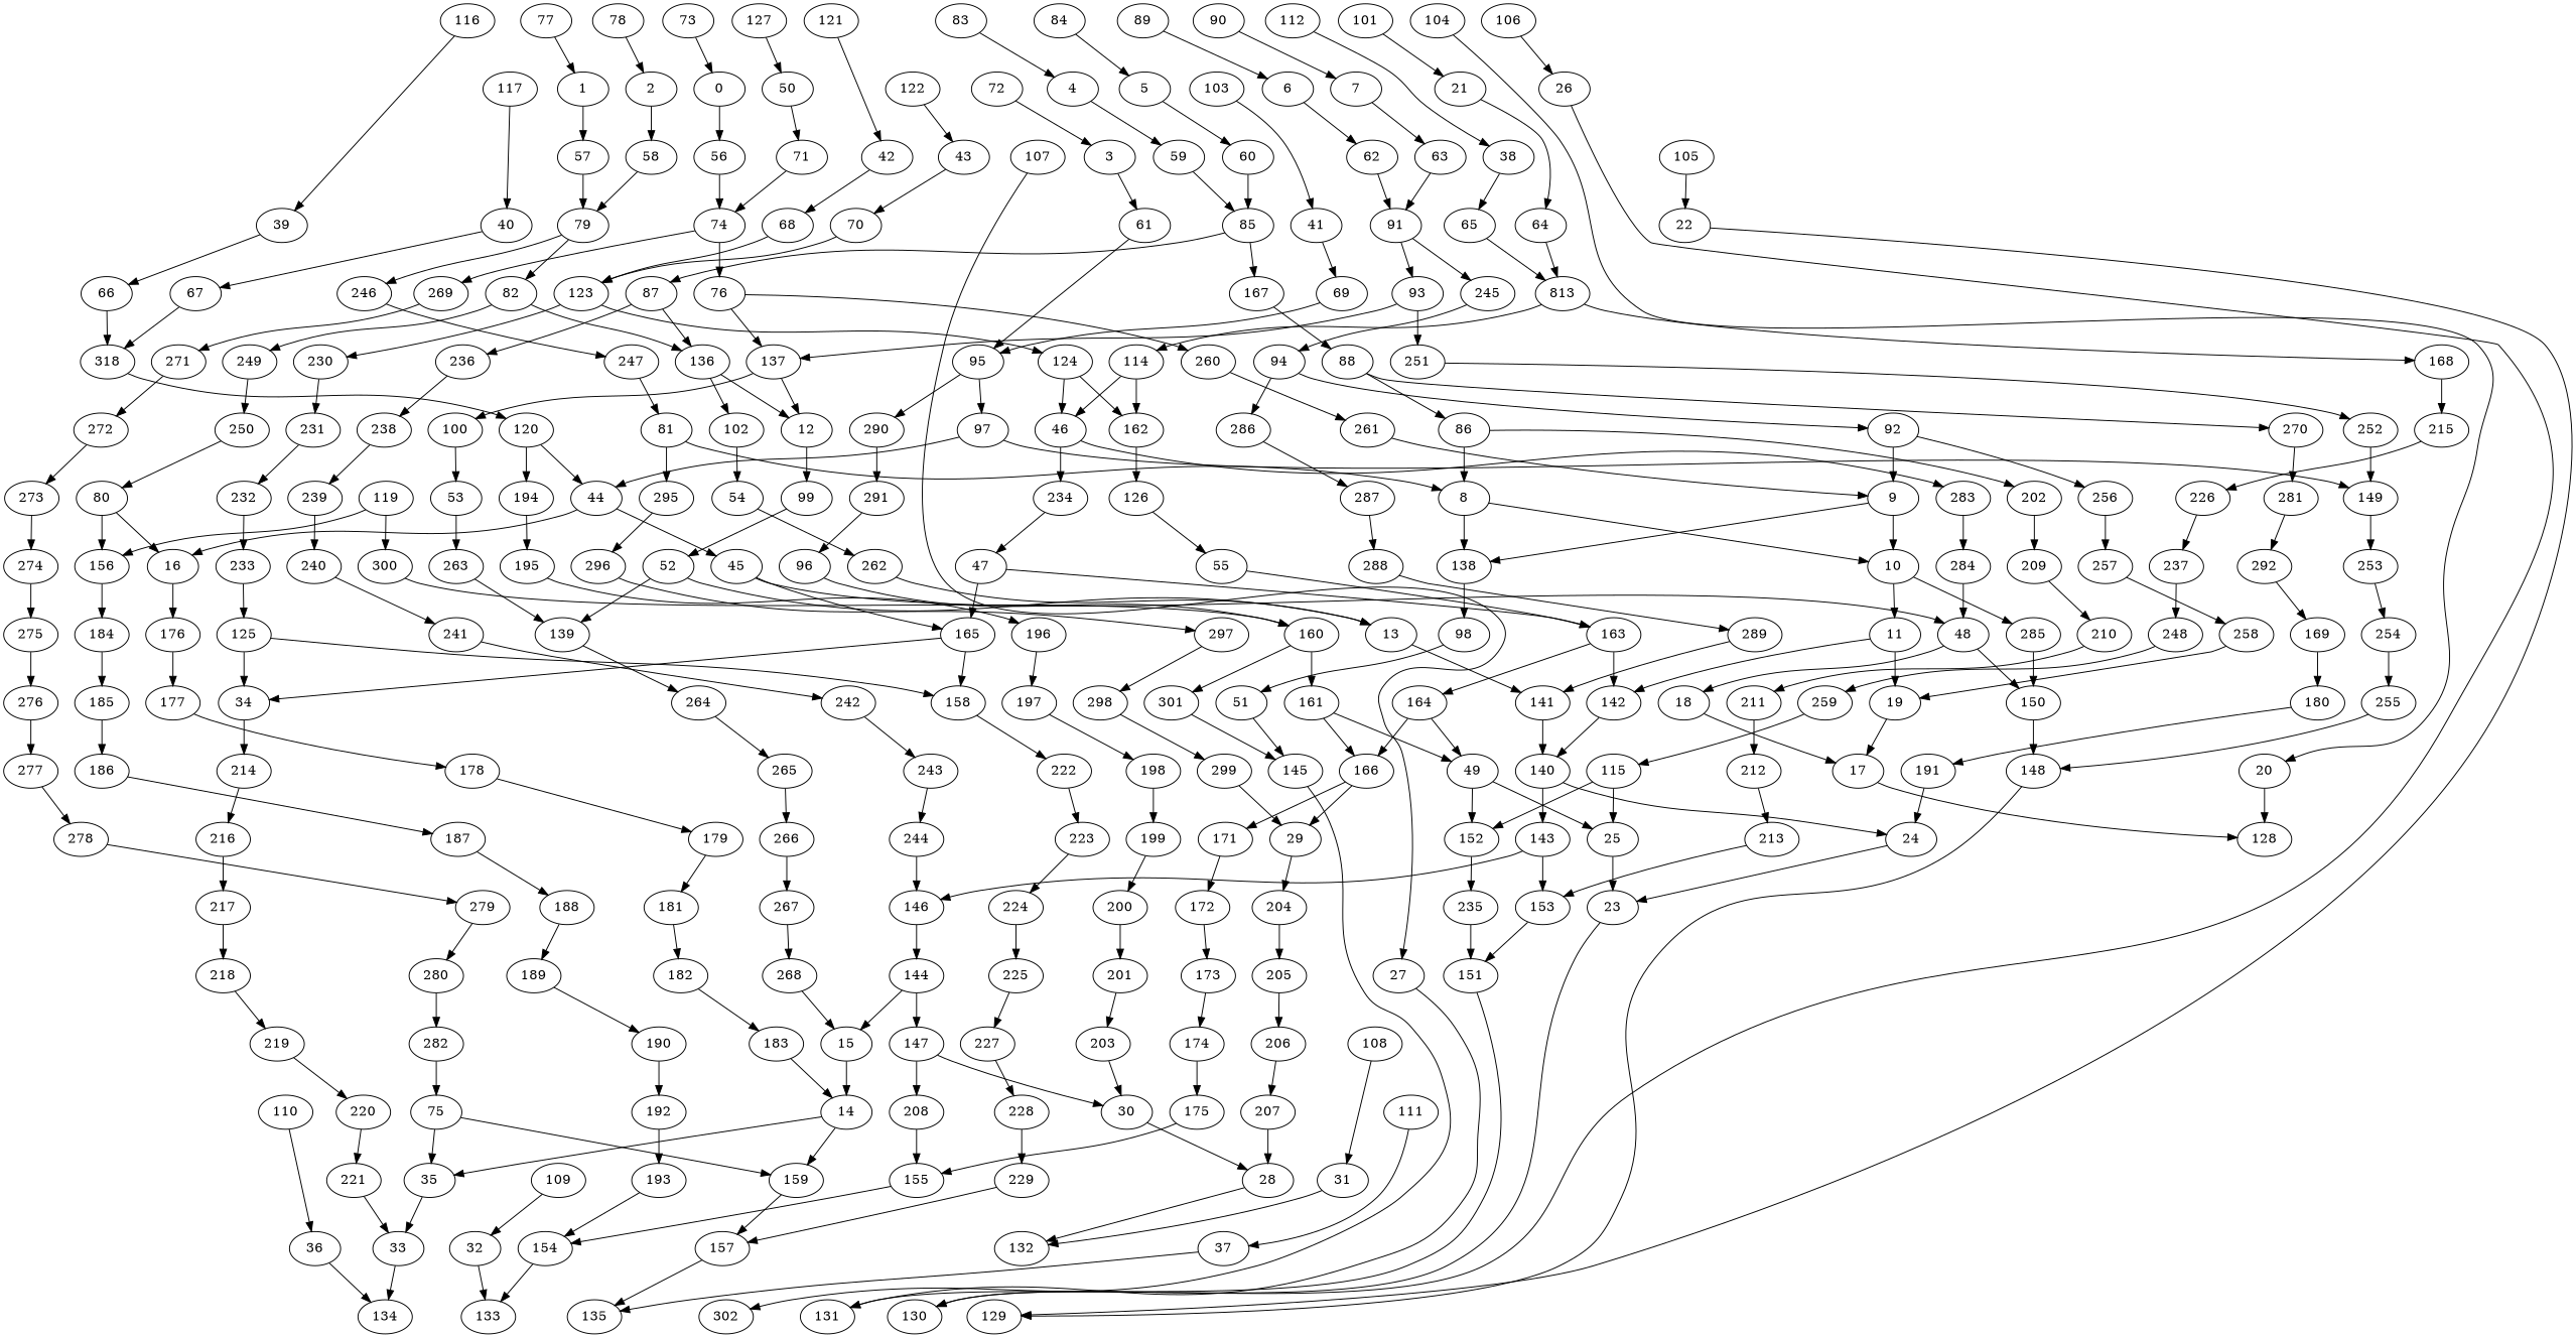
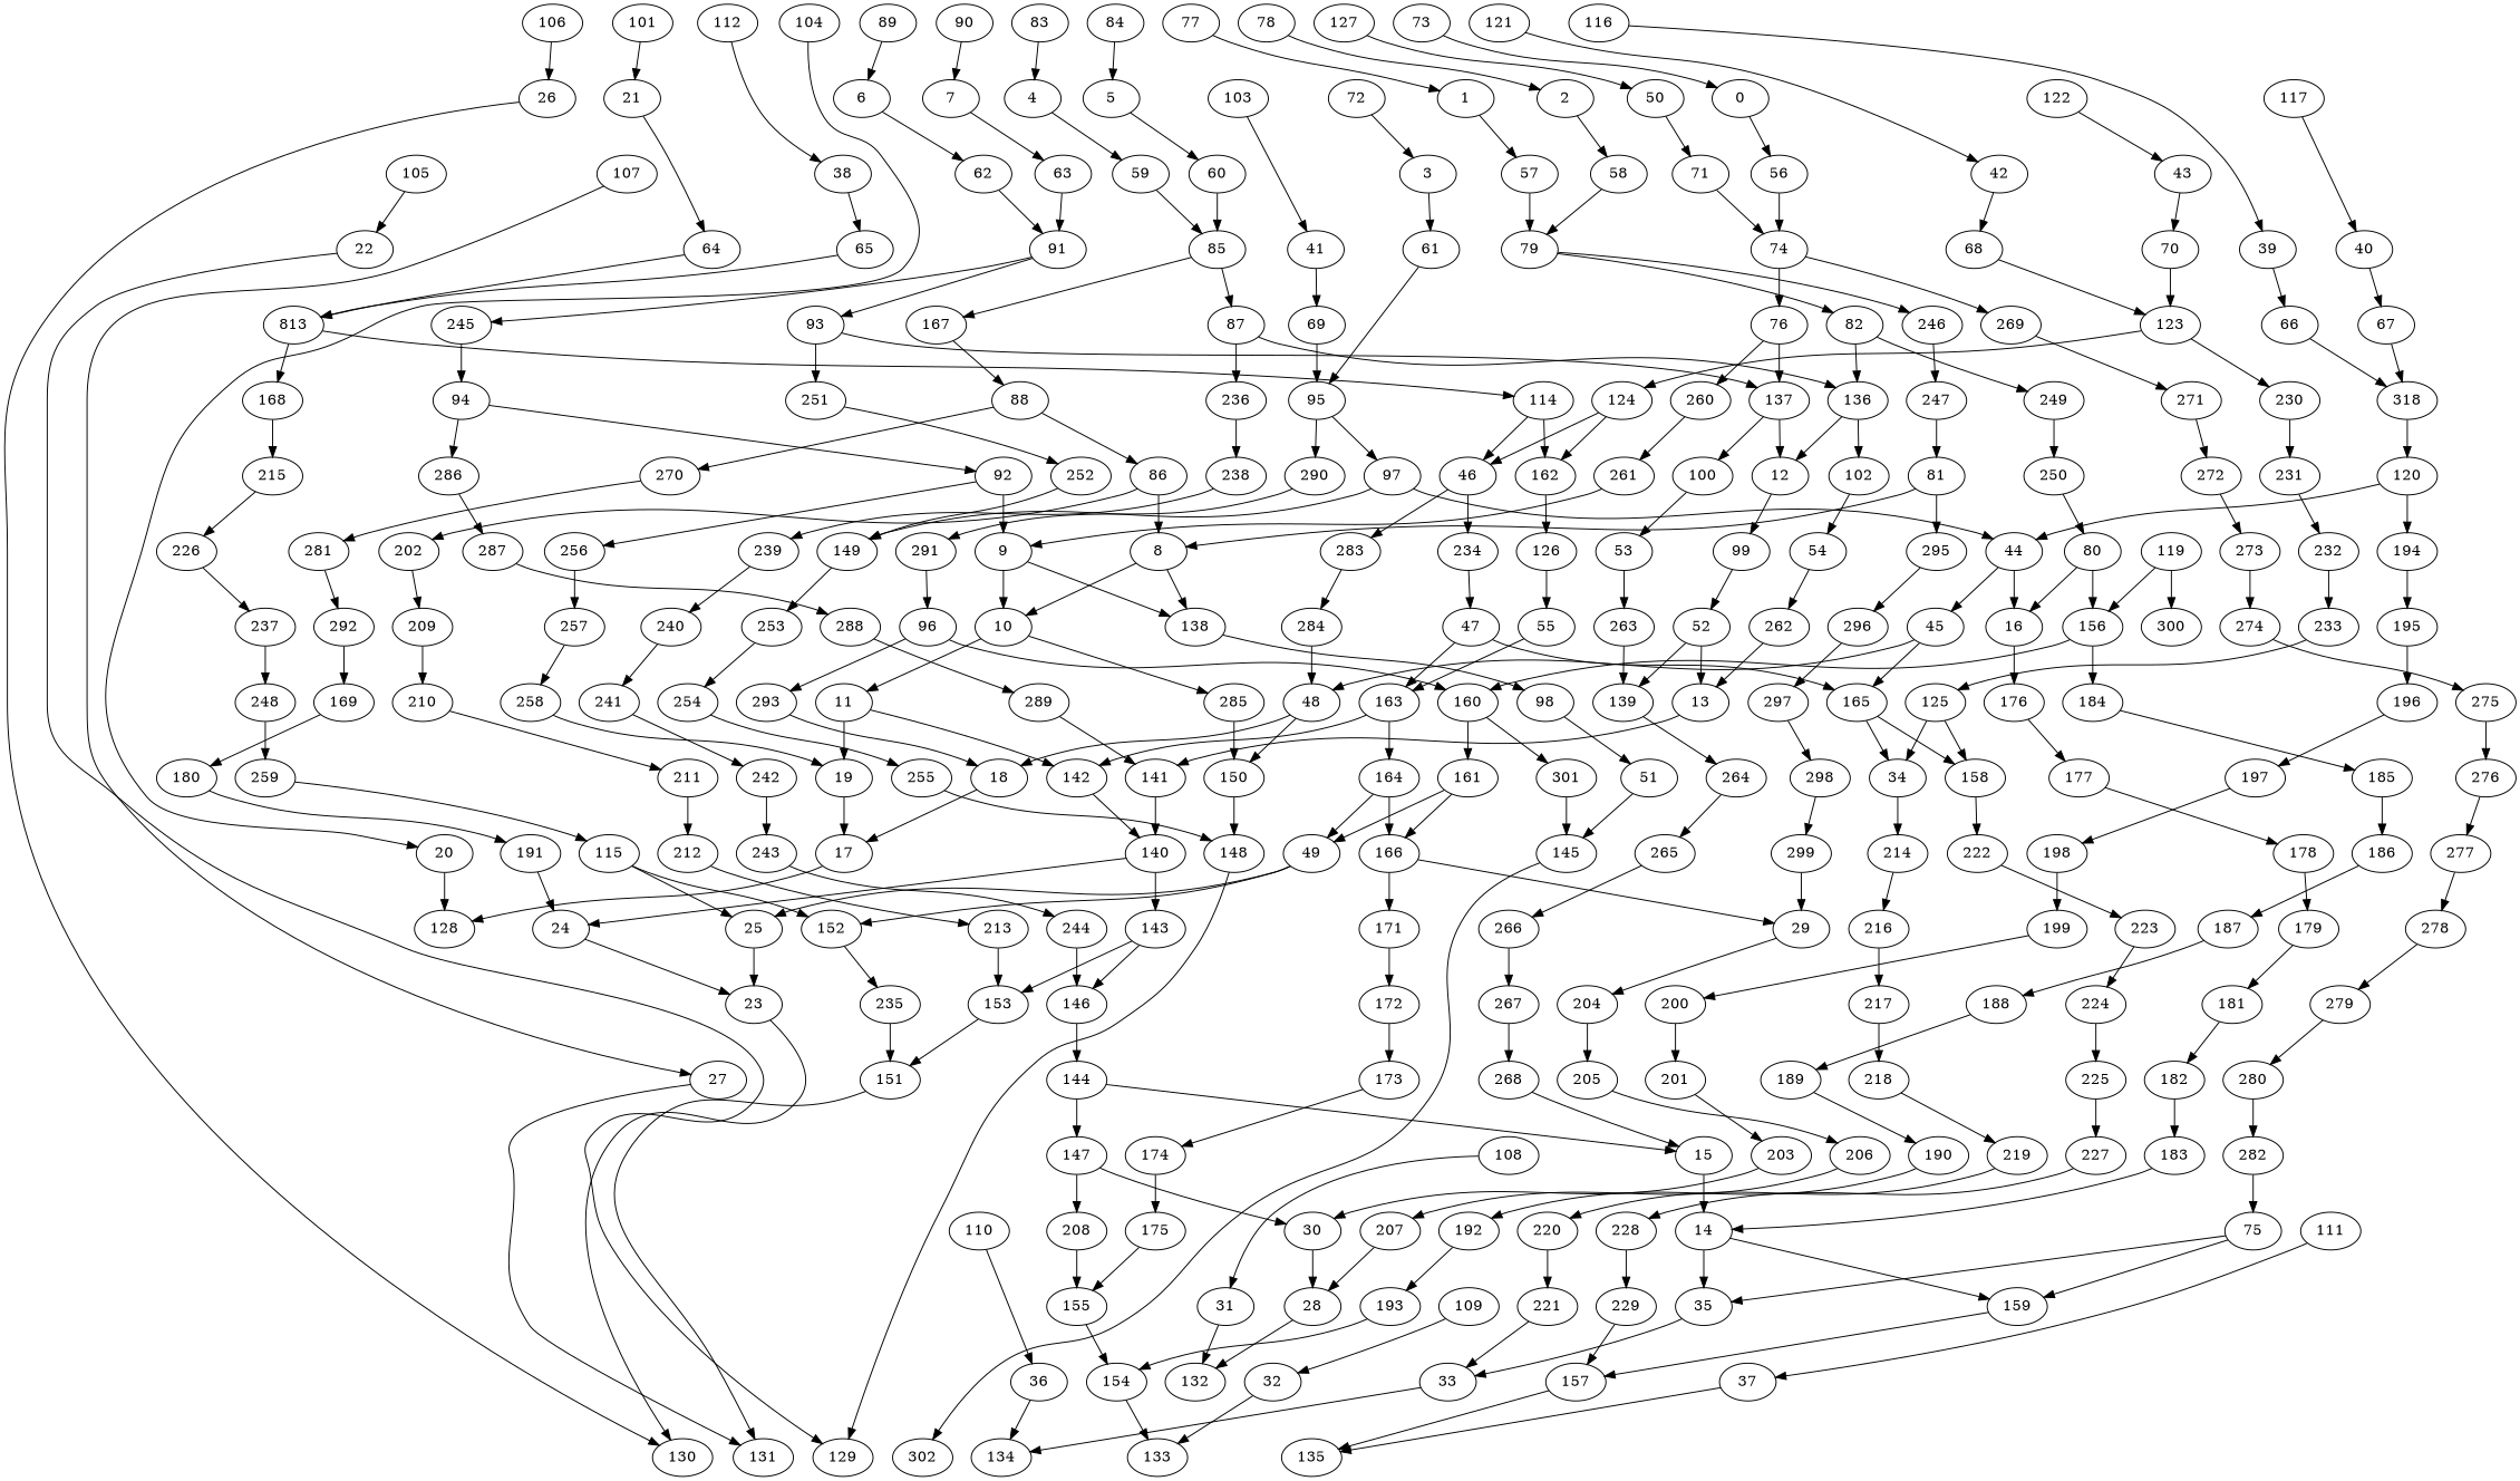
  digraph {
    edge [weight=0]
    0
    56
    74
    1
    57
    79
    2
    58
    3
    61
    95
    4
    59
    85
    5
    60
    6
    62
    91
    7
    63
    8
    10
    138
    11
    285
    98
    9
    19
    142
    150
    17
    140
    12
    99
    52
    13
    141
    14
    35
    159
    33
    157
    15
    16
    176
    177
    128
    18
    20
    21
    64
    n53 [label=813]
    22
    129
    23
    130
    24
    25
    26
    27
    131
    28
    132
    29
    204
    205
    30
    31
    32
    133
    134
    34
    214
    216
    36
    37
    135
    38
    65
    39
    66
    n83 [label=318]
    40
    67
    41
    69
    42
    68
    123
    43
    70
    44
    45
    48
    165
    158
    46
    234
    283
    47
    284
    163
    164
    148
    49
    152
    235
    50
    71
    51
    145
    302
    139
    264
    53
    263
    54
    262
    55
    76
    269
    82
    246
    87
    167
    97
    290
    93
    245
    114
    168
    120
    124
    230
    72
    73
    137
    260
    271
    75
    100
    261
    77
    78
    136
    249
    247
    80
    156
    184
    81
    295
    296
    102
    250
    83
    84
    236
    88
    86
    202
    209
    238
    270
    281
    89
    90
    251
    94
    92
    256
    257
    252
    286
    287
    149
    291
    96
    160
+   293
    161
    301
    253
    101
    103
    104
    105
    106
    107
    108
    109
    110
    111
    112
    162
    215
    126
    115
    116
    117
    194
    119
    300
    195
    121
    122
    231
    125
    222
    127
    265
    143
    146
    153
    144
    151
    147
    208
    155
    254
    154
    185
    223
    166
    171
    172
    226
    169
    180
    191
    173
    174
    175
    178
    179
    181
    182
    183
    186
    187
    188
    189
    190
    192
    193
    196
    197
    198
    199
    200
    201
    203
    210
    206
    207
    211
    212
    213
    217
    237
    218
    219
    220
    221
    224
    225
    227
    228
    248
    229
    232
    233
    239
    259
    240
    241
    242
    243
    244
    255
    258
    266
    267
    268
    272
    292
    273
    274
    275
    276
    277
    278
    279
    280
    282
    288
    289
    297
    298
    299
    0 -> 56
    56 -> 74 [weight=2]
    74 -> 76 [weight=9]
    74 -> 269 [weight=4]
    1 -> 57
    57 -> 79 [weight=1]
    79 -> 82
    79 -> 246
    2 -> 58
    58 -> 79
    3 -> 61
    61 -> 95
    95 -> 97 [weight=1]
    95 -> 290 [weight=1]
    4 -> 59
    59 -> 85
    85 -> 87
    85 -> 167
    5 -> 60
    60 -> 85 [weight=1]
    6 -> 62
    62 -> 91
    91 -> 93
    91 -> 245
    7 -> 63
    63 -> 91
    8 -> 10
    8 -> 138 [weight=1]
    10 -> 11 [weight=1]
    10 -> 285
    138 -> 98 [weight=1]
    11 -> 19 [weight=8]
    11 -> 142
    285 -> 150 [weight=7]
    98 -> 51
    9 -> 10 [weight=1]
    9 -> 138
    19 -> 17 [weight=1]
    142 -> 140
    150 -> 148 [weight=1]
    17 -> 128
    140 -> 24 [weight=1]
    140 -> 143 [weight=2]
    12 -> 99
    99 -> 52
    52 -> 13
    52 -> 139 [weight=1]
    13 -> 141
    141 -> 140 [weight=3]
    14 -> 35
    14 -> 159
    35 -> 33
    159 -> 157
    33 -> 134
    157 -> 135
    15 -> 14 [weight=13]
    16 -> 176 [weight=3]
    176 -> 177
    177 -> 178
    18 -> 17
    20 -> 128 [weight=1]
    21 -> 64
    64 -> n53
    n53 -> 114
    n53 -> 168
    22 -> 129
    23 -> 130
    24 -> 23
    25 -> 23 [weight=6]
    26 -> 130
    27 -> 131
    28 -> 132
    29 -> 204
    204 -> 205 [weight=1]
    205 -> 206
    30 -> 28 [weight=1]
    31 -> 132
    32 -> 133 [weight=1]
    34 -> 214 [weight=4]
    214 -> 216
    216 -> 217 [weight=1]
    36 -> 134
    37 -> 135
    38 -> 65
    65 -> n53
    39 -> 66
    66 -> n83
    n83 -> 120 [weight=3]
    40 -> 67
    67 -> n83
    41 -> 69
    69 -> 95
    42 -> 68
    68 -> 123
    123 -> 124
    123 -> 230
    43 -> 70
    70 -> 123 [weight=1]
    44 -> 16 [weight=1]
    44 -> 45
    45 -> 48
    45 -> 165 [weight=2]
    48 -> 150 [weight=1]
    48 -> 18
    165 -> 34
    165 -> 158 [weight=1]
    158 -> 222
    46 -> 234 [weight=2]
    46 -> 283
    234 -> 47
    283 -> 284
    47 -> 165 [weight=4]
    47 -> 163 [weight=1]
    284 -> 48 [weight=4]
    163 -> 142 [weight=6]
    163 -> 164
    164 -> 49
    164 -> 166 [weight=2]
    148 -> 129
    49 -> 25 [weight=1]
    49 -> 152
    152 -> 235
    235 -> 151 [weight=1]
    50 -> 71
    71 -> 74
    51 -> 145
    145 -> 302
    139 -> 264
    264 -> 265
    53 -> 263 [weight=5]
    263 -> 139 [weight=1]
    54 -> 262
    262 -> 13
    55 -> 163
    76 -> 137 [weight=2]
    76 -> 260
    269 -> 271
    82 -> 136
    82 -> 249 [weight=1]
    246 -> 247
    87 -> 136 [weight=3]
    87 -> 236 [weight=4]
    167 -> 88
    97 -> 44 [weight=1]
    97 -> 149
    290 -> 291
    93 -> 137
    93 -> 251 [weight=3]
    245 -> 94 [weight=1]
    114 -> 46
    114 -> 162 [weight=2]
    168 -> 215 [weight=1]
    120 -> 44
    120 -> 194 [weight=2]
    124 -> 46
    124 -> 162
    230 -> 231 [weight=1]
    72 -> 3
    73 -> 0
    137 -> 12 [weight=1]
    137 -> 100
    260 -> 261
    271 -> 272
    75 -> 35
    75 -> 159
    100 -> 53
    261 -> 9
    77 -> 1
    78 -> 2
    136 -> 12
    136 -> 102
    249 -> 250 [weight=3]
    247 -> 81 [weight=4]
    80 -> 16
    80 -> 156 [weight=3]
    156 -> 184 [weight=6]
    184 -> 185
    81 -> 8
    81 -> 295 [weight=10]
    295 -> 296
    296 -> 297
    102 -> 54
    250 -> 80 [weight=1]
    83 -> 4
    84 -> 5
    236 -> 238 [weight=4]
    88 -> 86
    88 -> 270
    86 -> 8 [weight=5]
    86 -> 202
    202 -> 209
    209 -> 210 [weight=1]
    238 -> 239 [weight=2]
    270 -> 281
    281 -> 292
    89 -> 6
    90 -> 7
    251 -> 252
    94 -> 92
    94 -> 286
    92 -> 9 [weight=3]
    92 -> 256
    256 -> 257 [weight=1]
    257 -> 258
    252 -> 149 [weight=1]
    286 -> 287
    287 -> 288
    149 -> 253 [weight=1]
    291 -> 96
    96 -> 160
+   96 -> 293
    160 -> 161 [weight=6]
    160 -> 301
+   293 -> 18 [weight=1]
    161 -> 49
    161 -> 166
    301 -> 145 [weight=1]
    253 -> 254
    101 -> 21
    103 -> 41
    104 -> 20
    105 -> 22
    106 -> 26
    107 -> 27
    108 -> 31
    109 -> 32
    110 -> 36
    111 -> 37
    112 -> 38
    162 -> 126 [weight=1]
    215 -> 226
    126 -> 55
    115 -> 25
    115 -> 152 [weight=1]
    116 -> 39
    117 -> 40
    194 -> 195
    119 -> 156
    119 -> 300 [weight=1]
-   300 -> 160
+   156 -> 160
    195 -> 196 [weight=1]
    121 -> 42
    122 -> 43
    231 -> 232
    125 -> 34 [weight=1]
    125 -> 158
    222 -> 223
    127 -> 50
    265 -> 266
    143 -> 146
    143 -> 153 [weight=1]
    146 -> 144 [weight=1]
    153 -> 151
    144 -> 15 [weight=2]
    144 -> 147 [weight=3]
    151 -> 131
    147 -> 30
    147 -> 208 [weight=2]
    208 -> 155 [weight=1]
    155 -> 154
    254 -> 255
    154 -> 133 [weight=1]
    185 -> 186 [weight=2]
    223 -> 224
    166 -> 29
    166 -> 171 [weight=1]
    171 -> 172
    172 -> 173
    226 -> 237
    169 -> 180
    180 -> 191
    191 -> 24 [weight=1]
    173 -> 174
    174 -> 175 [weight=2]
    175 -> 155
    178 -> 179
    179 -> 181
    181 -> 182
    182 -> 183
    183 -> 14 [weight=1]
    186 -> 187
    187 -> 188
    188 -> 189
    189 -> 190
    190 -> 192 [weight=1]
    192 -> 193 [weight=1]
    193 -> 154
    196 -> 197
    197 -> 198
    198 -> 199 [weight=1]
    199 -> 200
    200 -> 201 [weight=1]
    201 -> 203
    203 -> 30
    210 -> 211
    206 -> 207
    207 -> 28 [weight=2]
    211 -> 212 [weight=2]
    212 -> 213
    213 -> 153
    217 -> 218 [weight=2]
    237 -> 248 [weight=2]
    218 -> 219
    219 -> 220
    220 -> 221
    221 -> 33
    224 -> 225 [weight=2]
    225 -> 227
    227 -> 228
    228 -> 229 [weight=8]
    248 -> 259 [weight=1]
    229 -> 157
    232 -> 233
    233 -> 125 [weight=2]
    239 -> 240
    259 -> 115
    240 -> 241
    241 -> 242
    242 -> 243
    243 -> 244
    244 -> 146 [weight=2]
    255 -> 148
    258 -> 19 [weight=2]
    266 -> 267 [weight=1]
    267 -> 268
    268 -> 15
    272 -> 273
    292 -> 169
    273 -> 274
    274 -> 275
    275 -> 276
    276 -> 277
    277 -> 278
    278 -> 279
    279 -> 280
    280 -> 282 [weight=6]
    282 -> 75 [weight=1]
    288 -> 289
    289 -> 141
    297 -> 298
    298 -> 299
    299 -> 29 [weight=1]
  }
